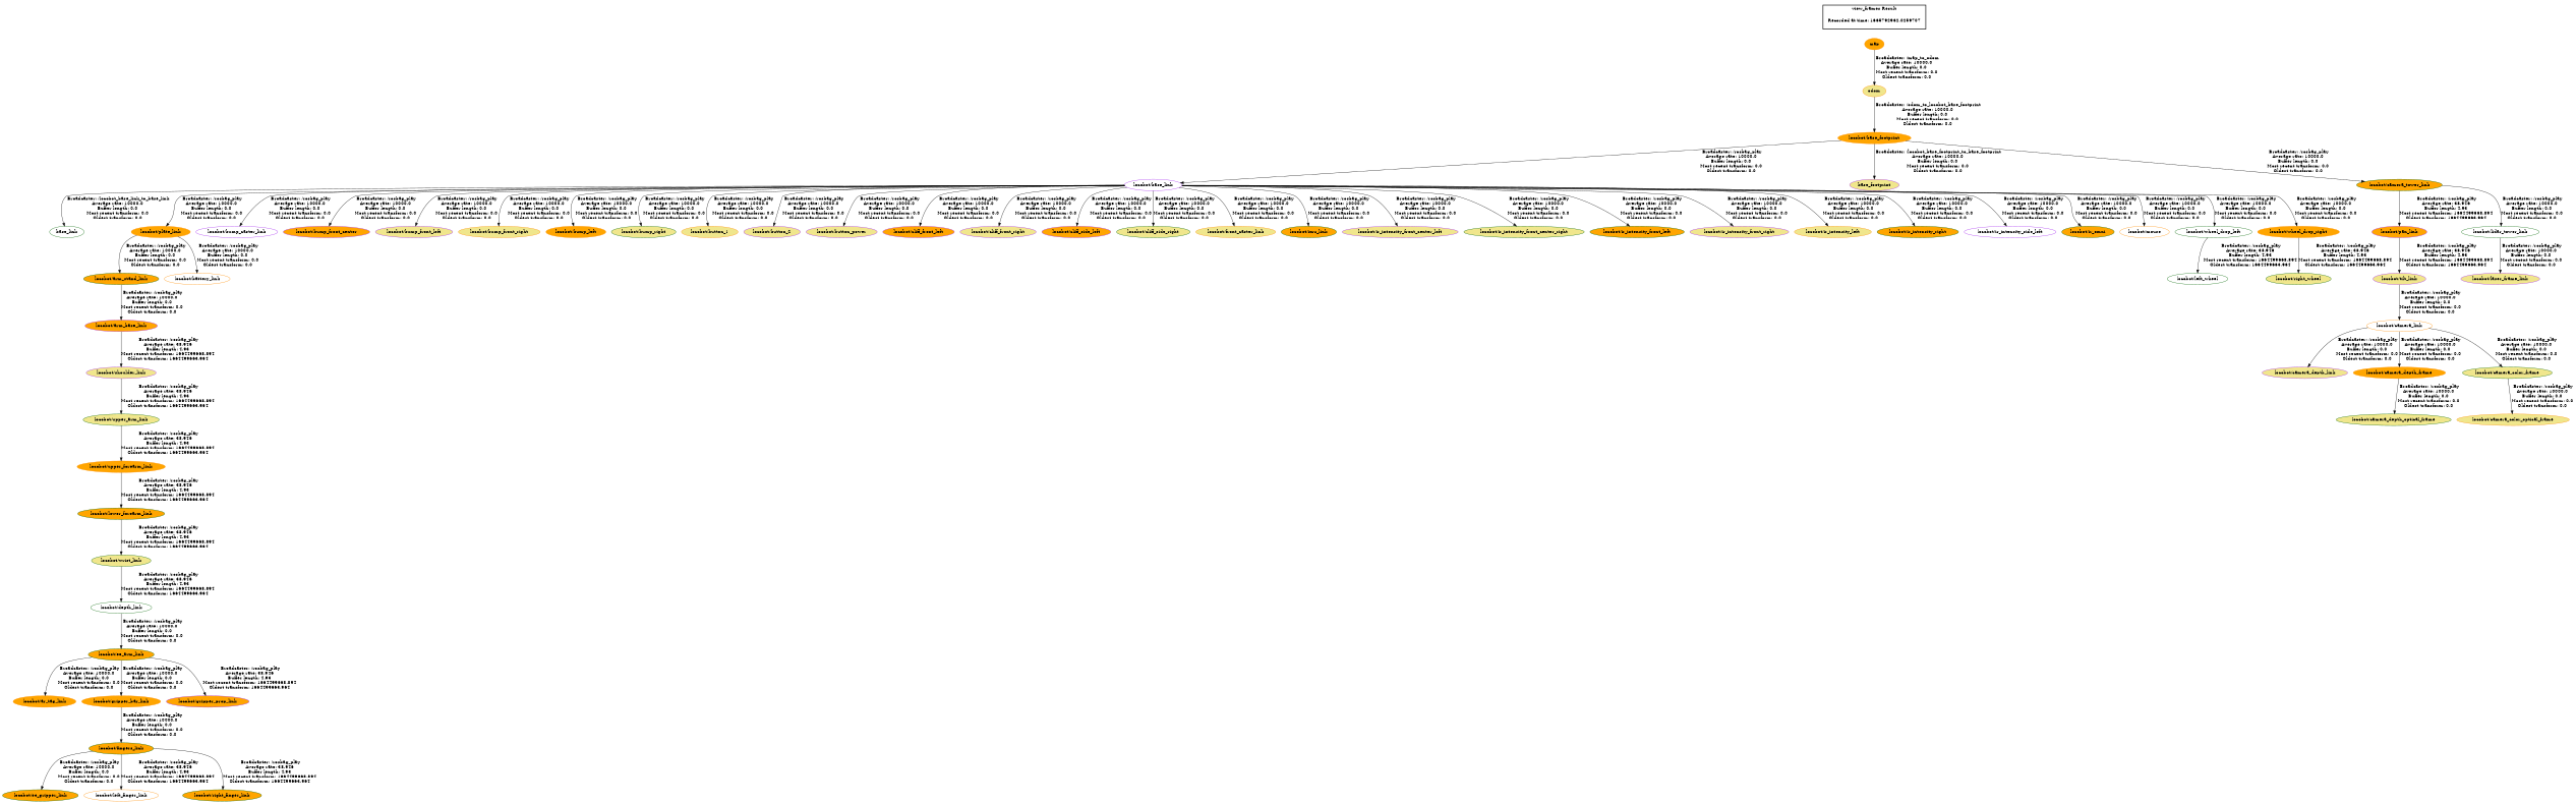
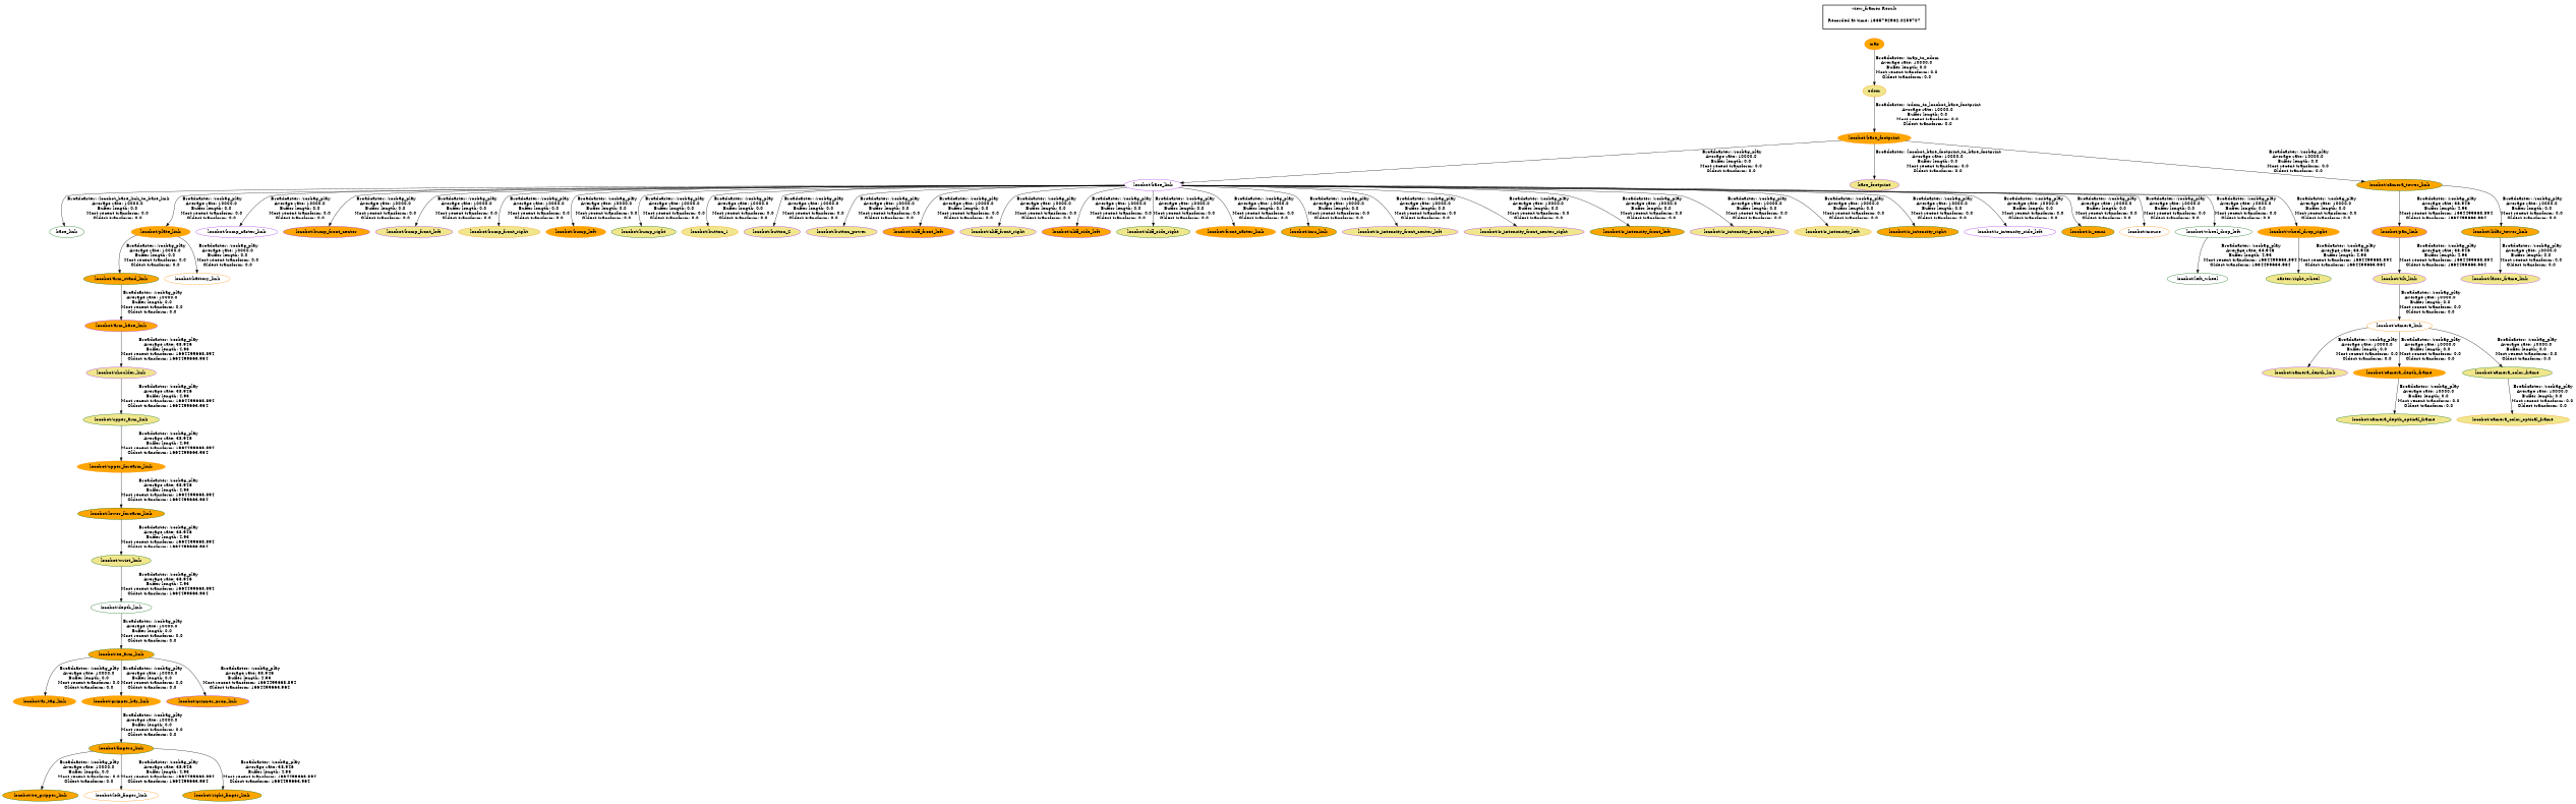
  digraph {
    node [color=darkgreen fillcolor=orange style=filled]
    "Recorded at time: 1665792962.0259707" [fillcolor=white shape=plaintext]
    map [color=darkorange]
    "locobot/base_footprint" [color=darkorange]
    "locobot/base_link" [color=purple fillcolor=white]
    base_footprint [color=purple fillcolor=khaki]
    "locobot/camera_tower_link"
    base_link [fillcolor=white]
    "locobot/plate_link" [color=darkorange]
    "locobot/bump_caster_link" [color=purple fillcolor=white]
    "locobot/bump_front_center" [color=purple]
    "locobot/bump_front_left" [color=purple fillcolor=khaki]
    "locobot/bump_front_right" [color=darkorange fillcolor=khaki]
    "locobot/bump_left" [color=darkorange]
    "locobot/bump_right" [fillcolor=khaki]
    "locobot/button_1" [color=darkorange fillcolor=khaki]
    "locobot/button_2" [color=purple fillcolor=khaki]
    "locobot/button_power" [color=purple fillcolor=khaki]
    "locobot/cliff_front_left" [color=purple]
    "locobot/cliff_front_right" [color=purple fillcolor=khaki]
    "locobot/cliff_side_left" [color=purple]
    "locobot/cliff_side_right" [fillcolor=khaki]
-   "locobot/front_caster_link" [color=darkorange fillcolor=khaki]
+   "locobot/front_caster_link" [color=darkorange]
    "locobot/imu_link"
    "locobot/ir_intensity_front_center_left" [color=purple fillcolor=khaki]
-   "locobot/ir_intensity_front_center_right" [fillcolor=khaki]
+   "locobot/ir_intensity_front_center_right" [color=purple fillcolor=khaki]
    "locobot/ir_intensity_front_left"
    "locobot/ir_intensity_front_right" [color=purple fillcolor=khaki]
    "locobot/ir_intensity_left" [color=darkorange fillcolor=khaki]
    "locobot/ir_intensity_right"
    "locobot/ir_intensity_side_left" [color=purple fillcolor=white]
    "locobot/ir_omni"
    "locobot/mouse" [color=darkorange fillcolor=white]
    "locobot/wheel_drop_left" [fillcolor=white]
    "locobot/wheel_drop_right" [color=darkorange]
    "locobot/arm_stand_link"
    "locobot/battery_link" [color=darkorange fillcolor=white]
    "locobot/pan_link" [color=purple]
-   "locobot/lidar_tower_link" [fillcolor=white]
+   "locobot/lidar_tower_link"
    "locobot/left_wheel" [fillcolor=white]
-   "locobot/right_wheel" [fillcolor=khaki]
+   "locobot/right_wheel" [fillcolor=khaki label="caster/right_wheel"]
    odom [color=darkorange fillcolor=khaki]
    "locobot/ar_tag_link" [color=darkorange]
    "locobot/ee_arm_link"
    "locobot/gripper_bar_link" [color=darkorange]
    "locobot/gripper_prop_link" [color=purple]
    "locobot/fingers_link"
    n47 [fillcolor=white label="locobot/depth_link"]
    "locobot/arm_base_link" [color=purple]
    "locobot/shoulder_link" [color=purple fillcolor=khaki]
    "locobot/upper_arm_link" [fillcolor=khaki]
    "locobot/tilt_link" [color=purple fillcolor=khaki]
    "locobot/camera_link" [color=darkorange fillcolor=white]
    "locobot/camera_depth_link" [color=purple fillcolor=khaki]
    "locobot/camera_depth_frame" [color=darkorange]
    "locobot/camera_color_frame" [fillcolor=khaki]
    "locobot/camera_depth_optical_frame" [fillcolor=khaki]
    "locobot/camera_color_optical_frame" [color=darkorange fillcolor=khaki]
    "locobot/laser_frame_link" [color=purple fillcolor=khaki]
    "locobot/wrist_link" [fillcolor=khaki]
    "locobot/ee_gripper_link"
    "locobot/left_finger_link" [color=darkorange fillcolor=white]
    "locobot/right_finger_link"
    "locobot/upper_forearm_link" [color=darkorange]
    "locobot/lower_forearm_link"
    subgraph cluster_1 {
      color=black
      label="view_frames Result"
      style=bold
      "Recorded at time: 1665792962.0259707"
    }
    "Recorded at time: 1665792962.0259707" -> map [style=invis]
    map -> odom [label=" Broadcaster: /map_to_odom\nAverage rate: 10000.0\nBuffer length: 0.0\nMost recent transform: 0.0\nOldest transform: 0.0\n"]
    "locobot/base_footprint" -> "locobot/base_link" [label=" Broadcaster: /rosbag_play\nAverage rate: 10000.0\nBuffer length: 0.0\nMost recent transform: 0.0\nOldest transform: 0.0\n"]
    "locobot/base_footprint" -> base_footprint [label=" Broadcaster: /locobot_base_footprint_to_base_footprint\nAverage rate: 10000.0\nBuffer length: 0.0\nMost recent transform: 0.0\nOldest transform: 0.0\n"]
    "locobot/base_footprint" -> "locobot/camera_tower_link" [label=" Broadcaster: /rosbag_play\nAverage rate: 10000.0\nBuffer length: 0.0\nMost recent transform: 0.0\nOldest transform: 0.0\n"]
    "locobot/base_link" -> base_link [label=" Broadcaster: /locobot_base_link_to_base_link\nAverage rate: 10000.0\nBuffer length: 0.0\nMost recent transform: 0.0\nOldest transform: 0.0\n"]
    "locobot/base_link" -> "locobot/plate_link" [label=" Broadcaster: /rosbag_play\nAverage rate: 10000.0\nBuffer length: 0.0\nMost recent transform: 0.0\nOldest transform: 0.0\n"]
    "locobot/base_link" -> "locobot/bump_caster_link" [label=" Broadcaster: /rosbag_play\nAverage rate: 10000.0\nBuffer length: 0.0\nMost recent transform: 0.0\nOldest transform: 0.0\n"]
    "locobot/base_link" -> "locobot/bump_front_center" [label=" Broadcaster: /rosbag_play\nAverage rate: 10000.0\nBuffer length: 0.0\nMost recent transform: 0.0\nOldest transform: 0.0\n"]
    "locobot/base_link" -> "locobot/bump_front_left" [label=" Broadcaster: /rosbag_play\nAverage rate: 10000.0\nBuffer length: 0.0\nMost recent transform: 0.0\nOldest transform: 0.0\n"]
    "locobot/base_link" -> "locobot/bump_front_right" [label=" Broadcaster: /rosbag_play\nAverage rate: 10000.0\nBuffer length: 0.0\nMost recent transform: 0.0\nOldest transform: 0.0\n"]
    "locobot/base_link" -> "locobot/bump_left" [label=" Broadcaster: /rosbag_play\nAverage rate: 10000.0\nBuffer length: 0.0\nMost recent transform: 0.0\nOldest transform: 0.0\n"]
    "locobot/base_link" -> "locobot/bump_right" [label=" Broadcaster: /rosbag_play\nAverage rate: 10000.0\nBuffer length: 0.0\nMost recent transform: 0.0\nOldest transform: 0.0\n"]
    "locobot/base_link" -> "locobot/button_1" [label=" Broadcaster: /rosbag_play\nAverage rate: 10000.0\nBuffer length: 0.0\nMost recent transform: 0.0\nOldest transform: 0.0\n"]
    "locobot/base_link" -> "locobot/button_2" [label=" Broadcaster: /rosbag_play\nAverage rate: 10000.0\nBuffer length: 0.0\nMost recent transform: 0.0\nOldest transform: 0.0\n"]
    "locobot/base_link" -> "locobot/button_power" [label=" Broadcaster: /rosbag_play\nAverage rate: 10000.0\nBuffer length: 0.0\nMost recent transform: 0.0\nOldest transform: 0.0\n"]
    "locobot/base_link" -> "locobot/cliff_front_left" [label=" Broadcaster: /rosbag_play\nAverage rate: 10000.0\nBuffer length: 0.0\nMost recent transform: 0.0\nOldest transform: 0.0\n"]
    "locobot/base_link" -> "locobot/cliff_front_right" [label=" Broadcaster: /rosbag_play\nAverage rate: 10000.0\nBuffer length: 0.0\nMost recent transform: 0.0\nOldest transform: 0.0\n"]
    "locobot/base_link" -> "locobot/cliff_side_left" [label=" Broadcaster: /rosbag_play\nAverage rate: 10000.0\nBuffer length: 0.0\nMost recent transform: 0.0\nOldest transform: 0.0\n"]
    "locobot/base_link" -> "locobot/cliff_side_right" [label=" Broadcaster: /rosbag_play\nAverage rate: 10000.0\nBuffer length: 0.0\nMost recent transform: 0.0\nOldest transform: 0.0\n"]
    "locobot/base_link" -> "locobot/front_caster_link" [label=" Broadcaster: /rosbag_play\nAverage rate: 10000.0\nBuffer length: 0.0\nMost recent transform: 0.0\nOldest transform: 0.0\n"]
    "locobot/base_link" -> "locobot/imu_link" [label=" Broadcaster: /rosbag_play\nAverage rate: 10000.0\nBuffer length: 0.0\nMost recent transform: 0.0\nOldest transform: 0.0\n"]
    "locobot/base_link" -> "locobot/ir_intensity_front_center_left" [label=" Broadcaster: /rosbag_play\nAverage rate: 10000.0\nBuffer length: 0.0\nMost recent transform: 0.0\nOldest transform: 0.0\n"]
    "locobot/base_link" -> "locobot/ir_intensity_front_center_right" [label=" Broadcaster: /rosbag_play\nAverage rate: 10000.0\nBuffer length: 0.0\nMost recent transform: 0.0\nOldest transform: 0.0\n"]
    "locobot/base_link" -> "locobot/ir_intensity_front_left" [label=" Broadcaster: /rosbag_play\nAverage rate: 10000.0\nBuffer length: 0.0\nMost recent transform: 0.0\nOldest transform: 0.0\n"]
    "locobot/base_link" -> "locobot/ir_intensity_front_right" [label=" Broadcaster: /rosbag_play\nAverage rate: 10000.0\nBuffer length: 0.0\nMost recent transform: 0.0\nOldest transform: 0.0\n"]
    "locobot/base_link" -> "locobot/ir_intensity_left" [label=" Broadcaster: /rosbag_play\nAverage rate: 10000.0\nBuffer length: 0.0\nMost recent transform: 0.0\nOldest transform: 0.0\n"]
    "locobot/base_link" -> "locobot/ir_intensity_right" [label=" Broadcaster: /rosbag_play\nAverage rate: 10000.0\nBuffer length: 0.0\nMost recent transform: 0.0\nOldest transform: 0.0\n"]
    "locobot/base_link" -> "locobot/ir_intensity_side_left" [label=" Broadcaster: /rosbag_play\nAverage rate: 10000.0\nBuffer length: 0.0\nMost recent transform: 0.0\nOldest transform: 0.0\n"]
    "locobot/base_link" -> "locobot/ir_omni" [label=" Broadcaster: /rosbag_play\nAverage rate: 10000.0\nBuffer length: 0.0\nMost recent transform: 0.0\nOldest transform: 0.0\n"]
    "locobot/base_link" -> "locobot/mouse" [label=" Broadcaster: /rosbag_play\nAverage rate: 10000.0\nBuffer length: 0.0\nMost recent transform: 0.0\nOldest transform: 0.0\n"]
    "locobot/base_link" -> "locobot/wheel_drop_left" [label=" Broadcaster: /rosbag_play\nAverage rate: 10000.0\nBuffer length: 0.0\nMost recent transform: 0.0\nOldest transform: 0.0\n"]
    "locobot/base_link" -> "locobot/wheel_drop_right" [label=" Broadcaster: /rosbag_play\nAverage rate: 10000.0\nBuffer length: 0.0\nMost recent transform: 0.0\nOldest transform: 0.0\n"]
    "locobot/camera_tower_link" -> "locobot/pan_link" [label=" Broadcaster: /rosbag_play\nAverage rate: 38.946\nBuffer length: 4.93\nMost recent transform: 1664499668.894\nOldest transform: 1664499663.964\n"]
    "locobot/camera_tower_link" -> "locobot/lidar_tower_link" [label=" Broadcaster: /rosbag_play\nAverage rate: 10000.0\nBuffer length: 0.0\nMost recent transform: 0.0\nOldest transform: 0.0\n"]
    "locobot/plate_link" -> "locobot/arm_stand_link" [label=" Broadcaster: /rosbag_play\nAverage rate: 10000.0\nBuffer length: 0.0\nMost recent transform: 0.0\nOldest transform: 0.0\n"]
    "locobot/plate_link" -> "locobot/battery_link" [label=" Broadcaster: /rosbag_play\nAverage rate: 10000.0\nBuffer length: 0.0\nMost recent transform: 0.0\nOldest transform: 0.0\n"]
    "locobot/wheel_drop_left" -> "locobot/left_wheel" [label=" Broadcaster: /rosbag_play\nAverage rate: 38.946\nBuffer length: 4.93\nMost recent transform: 1664499668.894\nOldest transform: 1664499663.964\n"]
    "locobot/wheel_drop_right" -> "locobot/right_wheel" [label=" Broadcaster: /rosbag_play\nAverage rate: 38.946\nBuffer length: 4.93\nMost recent transform: 1664499668.894\nOldest transform: 1664499663.964\n"]
    "locobot/arm_stand_link" -> "locobot/arm_base_link" [label=" Broadcaster: /rosbag_play\nAverage rate: 10000.0\nBuffer length: 0.0\nMost recent transform: 0.0\nOldest transform: 0.0\n"]
    "locobot/pan_link" -> "locobot/tilt_link" [label=" Broadcaster: /rosbag_play\nAverage rate: 38.946\nBuffer length: 4.93\nMost recent transform: 1664499668.894\nOldest transform: 1664499663.964\n"]
    "locobot/lidar_tower_link" -> "locobot/laser_frame_link" [label=" Broadcaster: /rosbag_play\nAverage rate: 10000.0\nBuffer length: 0.0\nMost recent transform: 0.0\nOldest transform: 0.0\n"]
    odom -> "locobot/base_footprint" [label=" Broadcaster: /odom_to_locobot_base_footprint\nAverage rate: 10000.0\nBuffer length: 0.0\nMost recent transform: 0.0\nOldest transform: 0.0\n"]
    "locobot/ee_arm_link" -> "locobot/ar_tag_link" [label=" Broadcaster: /rosbag_play\nAverage rate: 10000.0\nBuffer length: 0.0\nMost recent transform: 0.0\nOldest transform: 0.0\n"]
    "locobot/ee_arm_link" -> "locobot/gripper_bar_link" [label=" Broadcaster: /rosbag_play\nAverage rate: 10000.0\nBuffer length: 0.0\nMost recent transform: 0.0\nOldest transform: 0.0\n"]
    "locobot/ee_arm_link" -> "locobot/gripper_prop_link" [label=" Broadcaster: /rosbag_play\nAverage rate: 38.946\nBuffer length: 4.93\nMost recent transform: 1664499668.894\nOldest transform: 1664499663.964\n"]
    "locobot/gripper_bar_link" -> "locobot/fingers_link" [label=" Broadcaster: /rosbag_play\nAverage rate: 10000.0\nBuffer length: 0.0\nMost recent transform: 0.0\nOldest transform: 0.0\n"]
    "locobot/fingers_link" -> "locobot/ee_gripper_link" [label=" Broadcaster: /rosbag_play\nAverage rate: 10000.0\nBuffer length: 0.0\nMost recent transform: 0.0\nOldest transform: 0.0\n"]
    "locobot/fingers_link" -> "locobot/left_finger_link" [label=" Broadcaster: /rosbag_play\nAverage rate: 38.946\nBuffer length: 4.93\nMost recent transform: 1664499668.894\nOldest transform: 1664499663.964\n"]
    "locobot/fingers_link" -> "locobot/right_finger_link" [label=" Broadcaster: /rosbag_play\nAverage rate: 38.946\nBuffer length: 4.93\nMost recent transform: 1664499668.894\nOldest transform: 1664499663.964\n"]
    n47 -> "locobot/ee_arm_link" [label=" Broadcaster: /rosbag_play\nAverage rate: 10000.0\nBuffer length: 0.0\nMost recent transform: 0.0\nOldest transform: 0.0\n"]
    "locobot/arm_base_link" -> "locobot/shoulder_link" [label=" Broadcaster: /rosbag_play\nAverage rate: 38.946\nBuffer length: 4.93\nMost recent transform: 1664499668.894\nOldest transform: 1664499663.964\n"]
    "locobot/shoulder_link" -> "locobot/upper_arm_link" [label=" Broadcaster: /rosbag_play\nAverage rate: 38.946\nBuffer length: 4.93\nMost recent transform: 1664499668.894\nOldest transform: 1664499663.964\n"]
    "locobot/upper_arm_link" -> "locobot/upper_forearm_link" [label=" Broadcaster: /rosbag_play\nAverage rate: 38.946\nBuffer length: 4.93\nMost recent transform: 1664499668.894\nOldest transform: 1664499663.964\n"]
    "locobot/tilt_link" -> "locobot/camera_link" [label=" Broadcaster: /rosbag_play\nAverage rate: 10000.0\nBuffer length: 0.0\nMost recent transform: 0.0\nOldest transform: 0.0\n"]
    "locobot/camera_link" -> "locobot/camera_depth_link" [label=" Broadcaster: /rosbag_play\nAverage rate: 10000.0\nBuffer length: 0.0\nMost recent transform: 0.0\nOldest transform: 0.0\n"]
    "locobot/camera_link" -> "locobot/camera_depth_frame" [label=" Broadcaster: /rosbag_play\nAverage rate: 10000.0\nBuffer length: 0.0\nMost recent transform: 0.0\nOldest transform: 0.0\n"]
    "locobot/camera_link" -> "locobot/camera_color_frame" [label=" Broadcaster: /rosbag_play\nAverage rate: 10000.0\nBuffer length: 0.0\nMost recent transform: 0.0\nOldest transform: 0.0\n"]
    "locobot/camera_depth_frame" -> "locobot/camera_depth_optical_frame" [label=" Broadcaster: /rosbag_play\nAverage rate: 10000.0\nBuffer length: 0.0\nMost recent transform: 0.0\nOldest transform: 0.0\n"]
    "locobot/camera_color_frame" -> "locobot/camera_color_optical_frame" [label=" Broadcaster: /rosbag_play\nAverage rate: 10000.0\nBuffer length: 0.0\nMost recent transform: 0.0\nOldest transform: 0.0\n"]
    "locobot/wrist_link" -> n47 [label=" Broadcaster: /rosbag_play\nAverage rate: 38.946\nBuffer length: 4.93\nMost recent transform: 1664499668.894\nOldest transform: 1664499663.964\n"]
    "locobot/upper_forearm_link" -> "locobot/lower_forearm_link" [label=" Broadcaster: /rosbag_play\nAverage rate: 38.946\nBuffer length: 4.93\nMost recent transform: 1664499668.894\nOldest transform: 1664499663.964\n"]
    "locobot/lower_forearm_link" -> "locobot/wrist_link" [label=" Broadcaster: /rosbag_play\nAverage rate: 38.946\nBuffer length: 4.93\nMost recent transform: 1664499668.894\nOldest transform: 1664499663.964\n"]
  }
